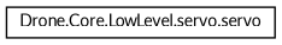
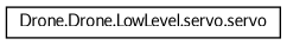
  digraph {
    rankdir=LR
    fontname=Lato
-   n1 [color=black fillcolor=white fontname=Lato fontsize=10 height=0.2 label="Drone.Core.LowLevel.servo.servo" shape=record style=filled width=0.4]
+   n1 [color=black fillcolor=white fontname=Lato fontsize=10 height=0.2 label="Drone.Drone.LowLevel.servo.servo" shape=record style=filled width=0.4]
  }
